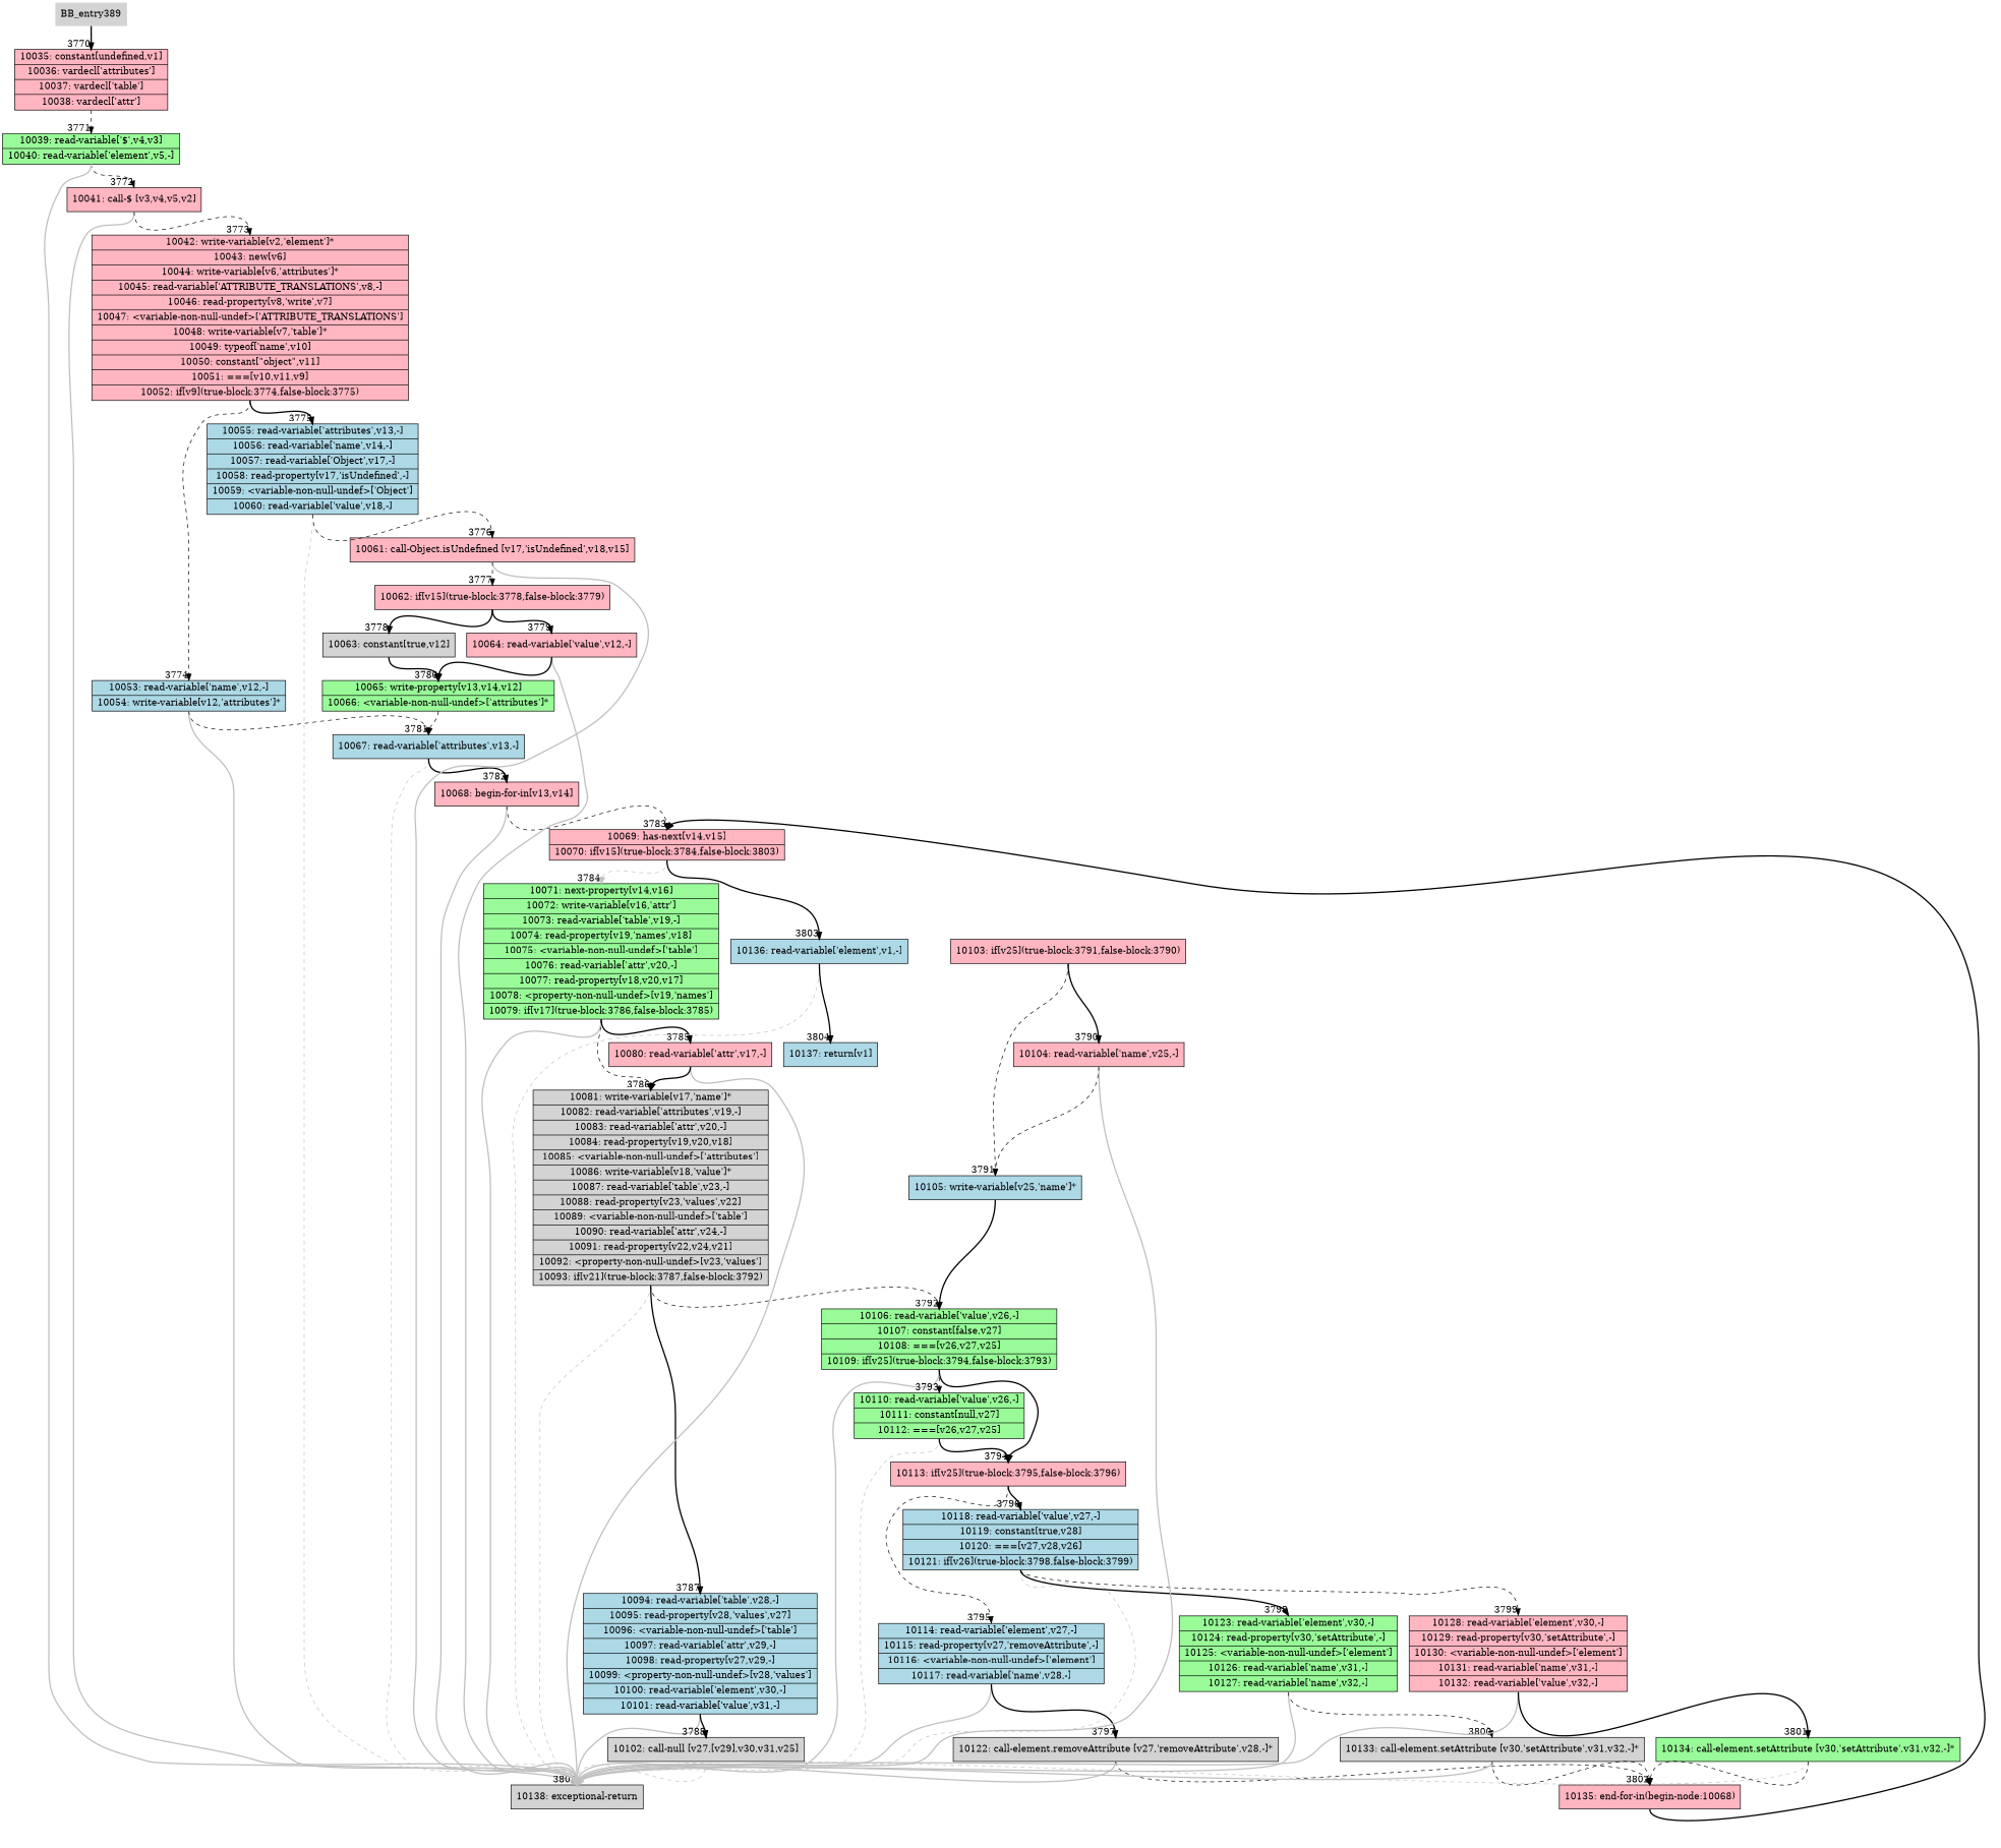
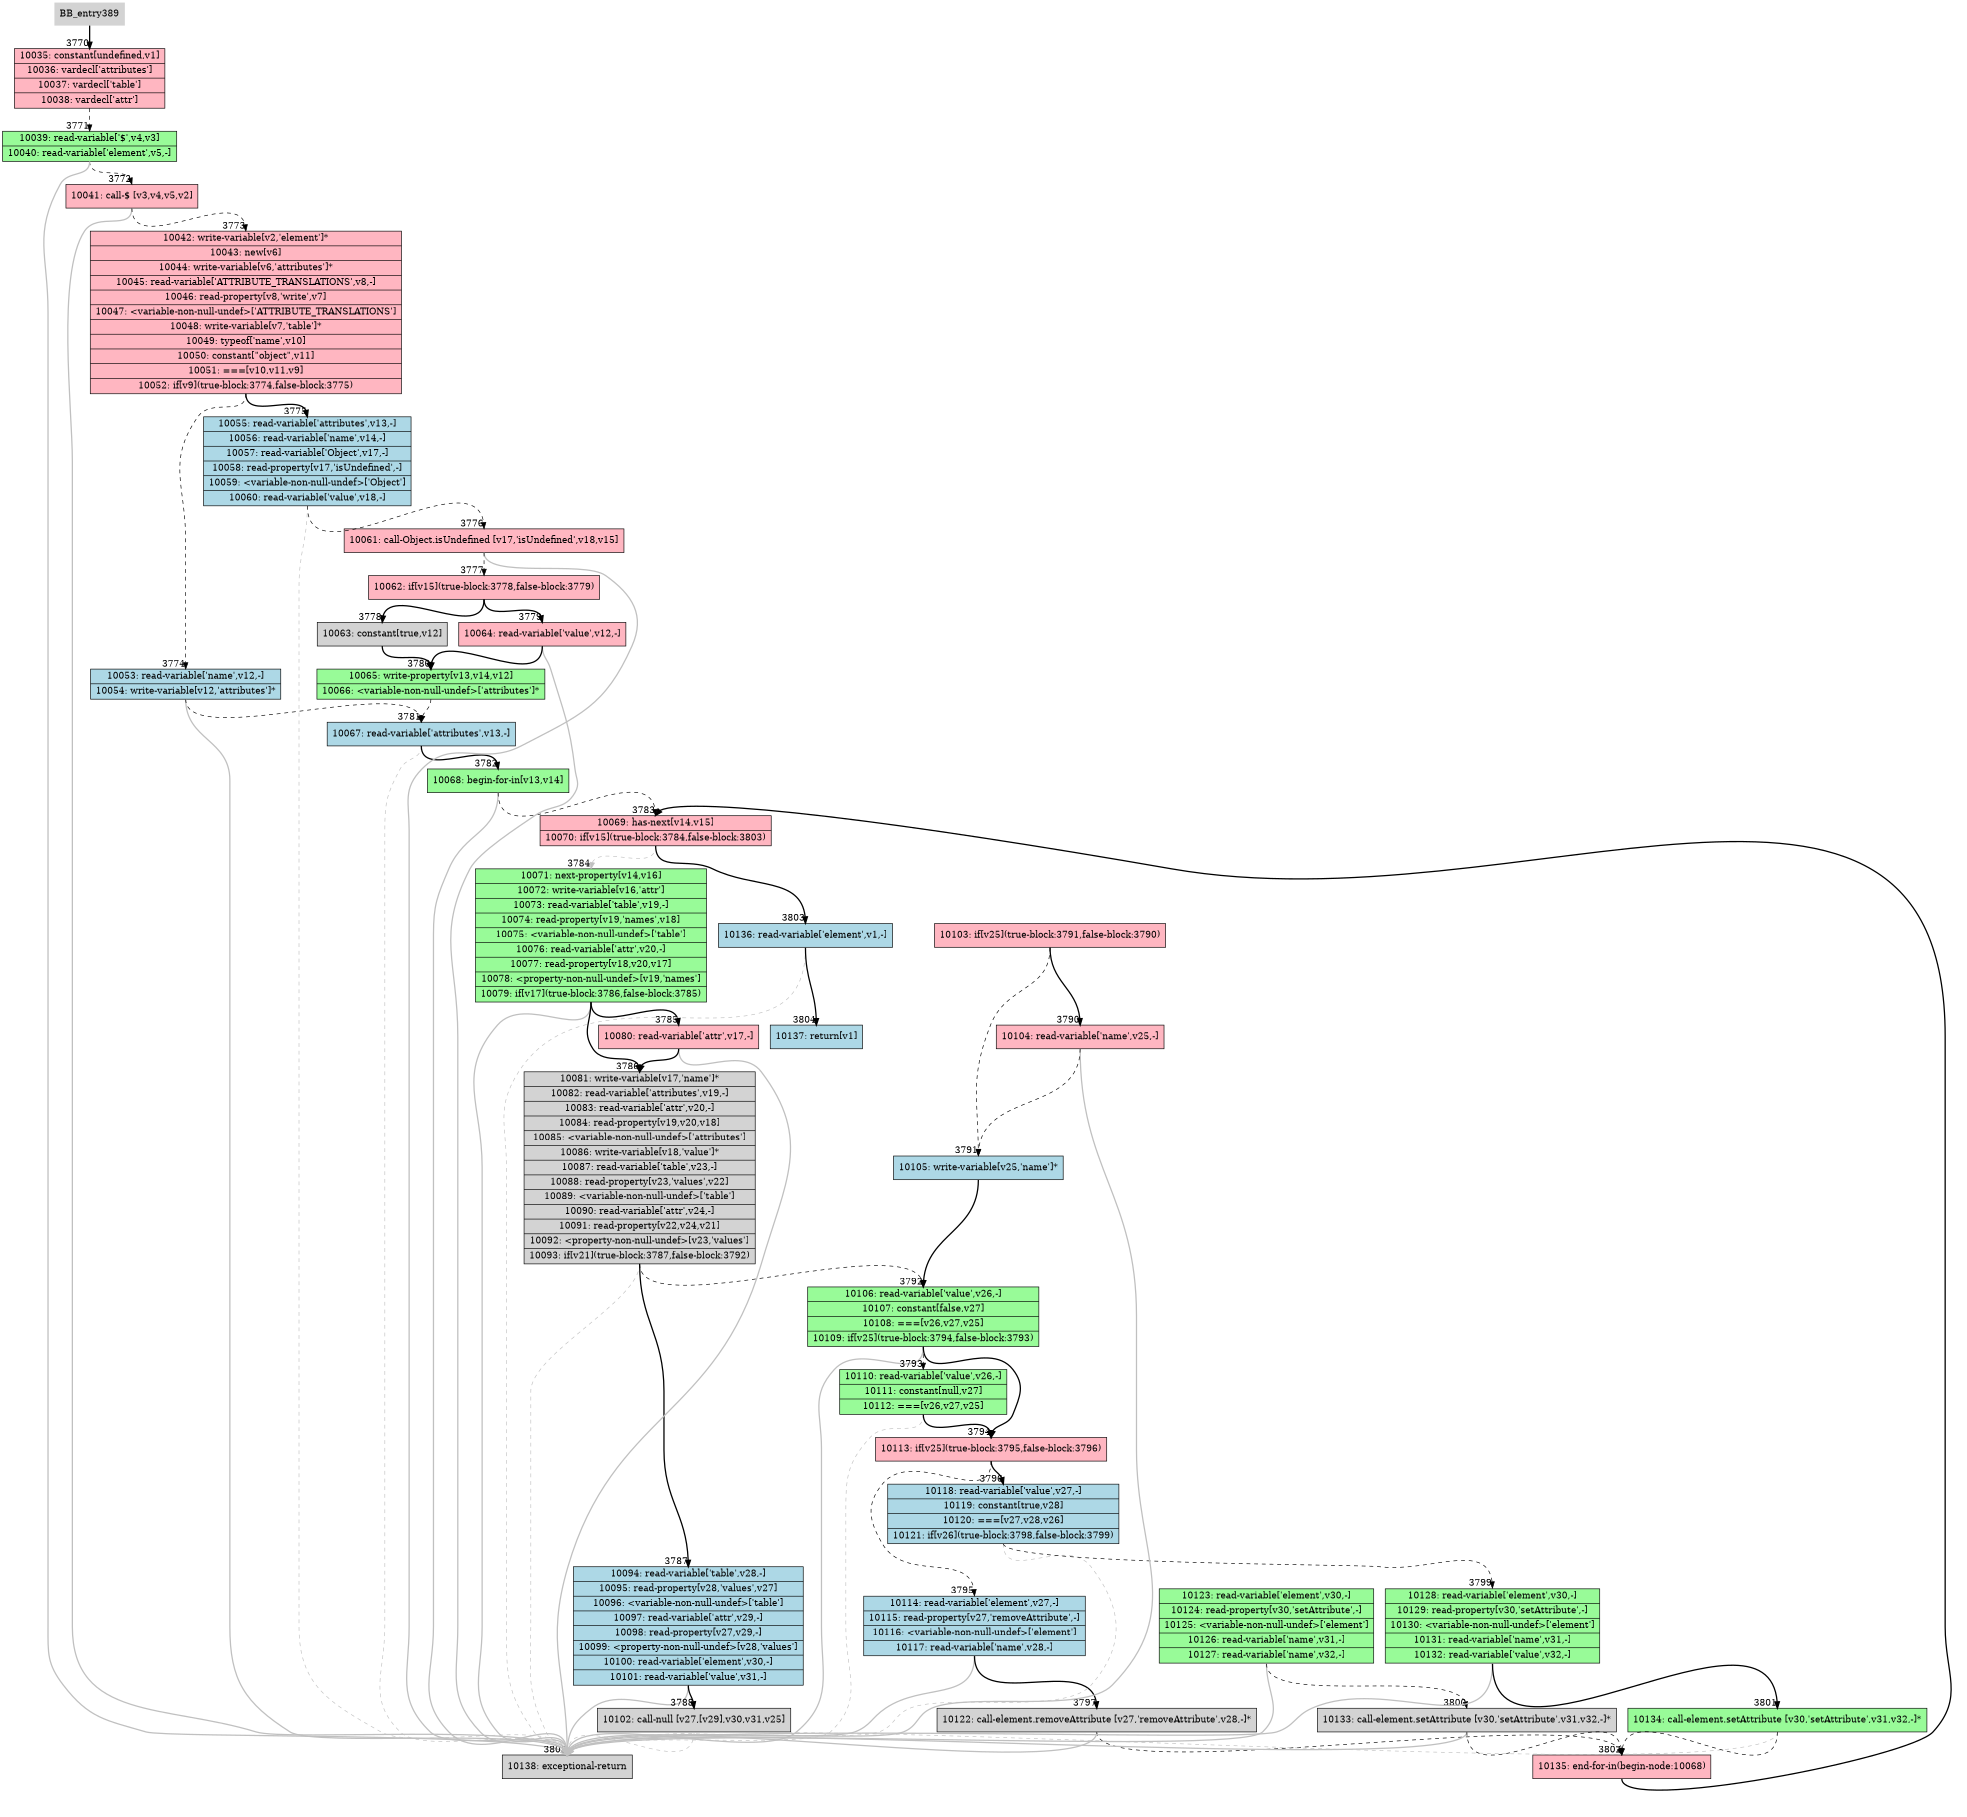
  digraph {
    rankdir=TD
    node [fillcolor=lightpink shape=record style=filled]
    edge [headport=n style=bold tailport=s]
    n1 [fillcolor=lightgrey label=BB_entry389 shape=none]
    n2 [label="{10035: constant[undefined,v1]|10036: vardecl['attributes']|10037: vardecl['table']|10038: vardecl['attr']}"]
    n3 [fillcolor=palegreen label="{10039: read-variable['$',v4,v3]|10040: read-variable['element',v5,-]}"]
    n4 [label="{10041: call-$ [v3,v4,v5,v2]}"]
    n5 [fillcolor=lightgrey label="{10138: exceptional-return}"]
    n6 [label="{10042: write-variable[v2,'element']*|10043: new[v6]|10044: write-variable[v6,'attributes']*|10045: read-variable['ATTRIBUTE_TRANSLATIONS',v8,-]|10046: read-property[v8,'write',v7]|10047: \<variable-non-null-undef\>['ATTRIBUTE_TRANSLATIONS']|10048: write-variable[v7,'table']*|10049: typeof['name',v10]|10050: constant[\"object\",v11]|10051: ===[v10,v11,v9]|10052: if[v9](true-block:3774,false-block:3775)}"]
    n7 [fillcolor=lightblue label="{10053: read-variable['name',v12,-]|10054: write-variable[v12,'attributes']*}"]
    n8 [fillcolor=lightblue label="{10055: read-variable['attributes',v13,-]|10056: read-variable['name',v14,-]|10057: read-variable['Object',v17,-]|10058: read-property[v17,'isUndefined',-]|10059: \<variable-non-null-undef\>['Object']|10060: read-variable['value',v18,-]}"]
    n9 [fillcolor=lightblue label="{10067: read-variable['attributes',v13,-]}"]
    n10 [label="{10061: call-Object.isUndefined [v17,'isUndefined',v18,v15]}"]
-   n11 [label="{10068: begin-for-in[v13,v14]}"]
+   n11 [fillcolor=palegreen label="{10068: begin-for-in[v13,v14]}"]
    n12 [label="{10062: if[v15](true-block:3778,false-block:3779)}"]
    n13 [label="{10069: has-next[v14,v15]|10070: if[v15](true-block:3784,false-block:3803)}"]
    n14 [fillcolor=lightgrey label="{10063: constant[true,v12]}"]
    n15 [label="{10064: read-variable['value',v12,-]}"]
    n16 [fillcolor=palegreen label="{10065: write-property[v13,v14,v12]|10066: \<variable-non-null-undef\>['attributes']*}"]
    n17 [fillcolor=palegreen label="{10071: next-property[v14,v16]|10072: write-variable[v16,'attr']|10073: read-variable['table',v19,-]|10074: read-property[v19,'names',v18]|10075: \<variable-non-null-undef\>['table']|10076: read-variable['attr',v20,-]|10077: read-property[v18,v20,v17]|10078: \<property-non-null-undef\>[v19,'names']|10079: if[v17](true-block:3786,false-block:3785)}"]
    n18 [fillcolor=lightblue label="{10136: read-variable['element',v1,-]}"]
    n19 [fillcolor=lightgrey label="{10081: write-variable[v17,'name']*|10082: read-variable['attributes',v19,-]|10083: read-variable['attr',v20,-]|10084: read-property[v19,v20,v18]|10085: \<variable-non-null-undef\>['attributes']|10086: write-variable[v18,'value']*|10087: read-variable['table',v23,-]|10088: read-property[v23,'values',v22]|10089: \<variable-non-null-undef\>['table']|10090: read-variable['attr',v24,-]|10091: read-property[v22,v24,v21]|10092: \<property-non-null-undef\>[v23,'values']|10093: if[v21](true-block:3787,false-block:3792)}"]
    n20 [label="{10080: read-variable['attr',v17,-]}"]
    n21 [fillcolor=lightblue label="{10137: return[v1]}"]
    n22 [fillcolor=lightblue label="{10094: read-variable['table',v28,-]|10095: read-property[v28,'values',v27]|10096: \<variable-non-null-undef\>['table']|10097: read-variable['attr',v29,-]|10098: read-property[v27,v29,-]|10099: \<property-non-null-undef\>[v28,'values']|10100: read-variable['element',v30,-]|10101: read-variable['value',v31,-]}"]
    n23 [fillcolor=palegreen label="{10106: read-variable['value',v26,-]|10107: constant[false,v27]|10108: ===[v26,v27,v25]|10109: if[v25](true-block:3794,false-block:3793)}"]
    n24 [fillcolor=lightgrey label="{10102: call-null [v27,[v29],v30,v31,v25]}"]
    n25 [label="{10113: if[v25](true-block:3795,false-block:3796)}"]
    n26 [fillcolor=palegreen label="{10110: read-variable['value',v26,-]|10111: constant[null,v27]|10112: ===[v26,v27,v25]}"]
    n27 [fillcolor=lightblue label="{10114: read-variable['element',v27,-]|10115: read-property[v27,'removeAttribute',-]|10116: \<variable-non-null-undef\>['element']|10117: read-variable['name',v28,-]}"]
    n28 [fillcolor=lightblue label="{10118: read-variable['value',v27,-]|10119: constant[true,v28]|10120: ===[v27,v28,v26]|10121: if[v26](true-block:3798,false-block:3799)}"]
    n29 [label="{10103: if[v25](true-block:3791,false-block:3790)}"]
    n30 [fillcolor=lightblue label="{10105: write-variable[v25,'name']*}"]
    n31 [label="{10104: read-variable['name',v25,-]}"]
    n32 [fillcolor=lightgrey label="{10122: call-element.removeAttribute [v27,'removeAttribute',v28,-]*}"]
    n33 [fillcolor=palegreen label="{10123: read-variable['element',v30,-]|10124: read-property[v30,'setAttribute',-]|10125: \<variable-non-null-undef\>['element']|10126: read-variable['name',v31,-]|10127: read-variable['name',v32,-]}"]
-   n34 [label="{10128: read-variable['element',v30,-]|10129: read-property[v30,'setAttribute',-]|10130: \<variable-non-null-undef\>['element']|10131: read-variable['name',v31,-]|10132: read-variable['value',v32,-]}"]
+   n34 [fillcolor=palegreen label="{10128: read-variable['element',v30,-]|10129: read-property[v30,'setAttribute',-]|10130: \<variable-non-null-undef\>['element']|10131: read-variable['name',v31,-]|10132: read-variable['value',v32,-]}"]
    n35 [label="{10135: end-for-in(begin-node:10068)}"]
    n36 [fillcolor=lightgrey label="{10133: call-element.setAttribute [v30,'setAttribute',v31,v32,-]*}"]
    n37 [fillcolor=palegreen label="{10134: call-element.setAttribute [v30,'setAttribute',v31,v32,-]*}"]
    n1 -> n2 [headlabel="    3770"]
    n2 -> n3 [headlabel="      3771" style=dashed]
    n3 -> n4 [headlabel="      3772" style=dashed]
    n3 -> n5 [color=gray headlabel="      3805"]
    n4 -> n5 [color=gray]
    n4 -> n6 [headlabel="      3773" style=dashed]
    n6 -> n7 [headlabel="      3774" style=dashed]
    n6 -> n8 [headlabel="      3775"]
    n7 -> n5 [color=gray]
    n7 -> n9 [headlabel="      3781" style=dashed]
    n8 -> n5 [color=gray style=dashed]
    n8 -> n10 [headlabel="      3776" style=dashed]
    n9 -> n5 [color=gray style=dashed]
    n9 -> n11 [headlabel="      3782"]
    n10 -> n5 [color=gray]
    n10 -> n12 [headlabel="      3777" style=dashed]
    n11 -> n5 [color=gray]
    n11 -> n13 [headlabel="      3783" style=dashed]
    n12 -> n14 [headlabel="      3778"]
    n12 -> n15 [headlabel="      3779"]
    n13 -> n17 [color=gray headlabel="      3784" style=dashed]
    n13 -> n18 [headlabel="      3803"]
    n14 -> n16 [headlabel="      3780"]
    n15 -> n5 [color=gray]
    n15 -> n16
    n16 -> n9 [style=dashed]
    n17 -> n5 [color=gray]
-   n17 -> n19 [headlabel="      3786" style=dashed]
+   n17 -> n19 [headlabel="      3786"]
    n17 -> n20 [headlabel="      3785"]
    n18 -> n5 [color=gray style=dashed]
    n18 -> n21 [headlabel="      3804"]
    n19 -> n5 [color=gray style=dashed]
    n19 -> n22 [headlabel="      3787"]
    n19 -> n23 [headlabel="      3792" style=dashed]
    n20 -> n5 [color=gray]
    n20 -> n19
    n22 -> n5 [color=gray]
    n22 -> n24 [headlabel="      3788"]
    n23 -> n5 [color=gray]
    n23 -> n25 [headlabel="      3794"]
    n23 -> n26 [headlabel="      3793" style=dashed]
    n24 -> n5 [color=gray style=dashed]
    n25 -> n27 [headlabel="      3795" style=dashed]
    n25 -> n28 [headlabel="      3796"]
    n26 -> n5 [color=gray style=dashed]
    n26 -> n25
    n27 -> n5 [color=gray]
    n27 -> n32 [headlabel="      3797"]
    n28 -> n5 [color=gray style=dashed]
-   n28 -> n33 [headlabel="      3798"]
    n28 -> n34 [headlabel="      3799" style=dashed]
    n29 -> n30 [headlabel="      3791" style=dashed]
    n29 -> n31 [headlabel="      3790"]
    n30 -> n23
    n31 -> n5 [color=gray]
    n31 -> n30 [style=dashed]
    n32 -> n5 [color=gray]
    n32 -> n35 [headlabel="      3802" style=dashed]
    n33 -> n5 [color=gray]
    n33 -> n36 [headlabel="      3800" style=dashed]
    n34 -> n5 [color=gray]
    n34 -> n37 [headlabel="      3801"]
    n35 -> n13
    n36 -> n5 [color=gray]
    n36 -> n35 [style=dashed]
    n37 -> n5 [color=gray style=dashed]
    n37 -> n35 [style=dashed]
  }
